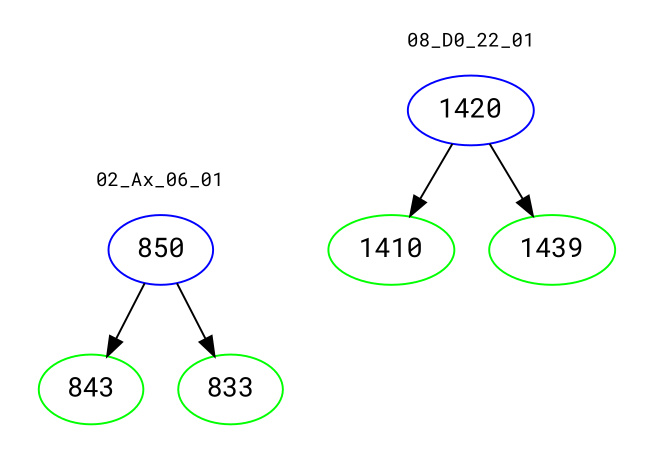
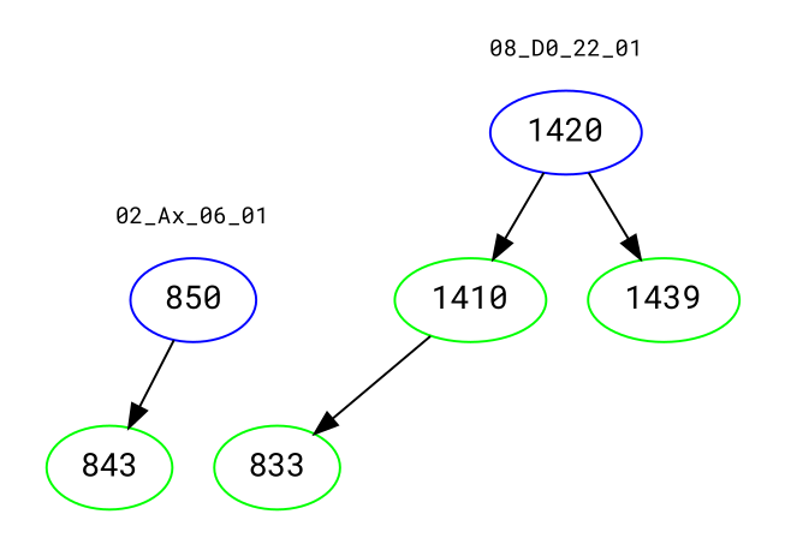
  digraph {
    fontname="Roboto Mono"
    node [color=green fontname="Roboto Mono"]
    edge [color=black fontname="Roboto Mono"]
    n1 [color=blue label=850]
    n2 [label=833]
    n3 [label=843]
    n4 [color=blue label=1420]
    n5 [label=1410]
    n6 [label=1439]
    subgraph cluster_1 {
      color=white
      fontsize=10
      label="02_Ax_06_01"
      n1
      n2
      n3
    }
    subgraph cluster_2 {
      color=white
      fontsize=10
      label="08_D0_22_01"
      n4
      n5
      n6
    }
-   n1 -> n2
+   n5 -> n2
    n1 -> n3
    n4 -> n5
    n4 -> n6
  }
